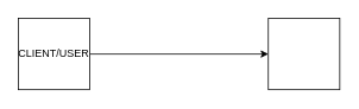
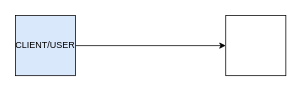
  <mxCell id="0" />
  <mxCell id="1" parent="0" />
  <mxCell id="2" style="edgeStyle=orthogonalEdgeStyle;rounded=0;orthogonalLoop=1;jettySize=auto;html=1;" edge="1" parent="1" source="3" target="4"><mxGeometry relative="1" as="geometry"><mxPoint x="240" y="60" as="targetPoint" /></mxGeometry></mxCell>
- <mxCell id="3" value="CLIENT/USER" style="whiteSpace=wrap;html=1;aspect=fixed;" vertex="1" parent="1"><mxGeometry x="20" y="20" width="80" height="80" as="geometry" /></mxCell>
+ <mxCell id="3" value="CLIENT/USER" style="whiteSpace=wrap;html=1;aspect=fixed;fillColor=#dae8fc;" vertex="1" parent="1"><mxGeometry x="20" y="20" width="80" height="80" as="geometry" /></mxCell>
  <mxCell id="4" value="" style="whiteSpace=wrap;html=1;aspect=fixed;" vertex="1" parent="1"><mxGeometry x="300" y="20" width="80" height="80" as="geometry" /></mxCell>
